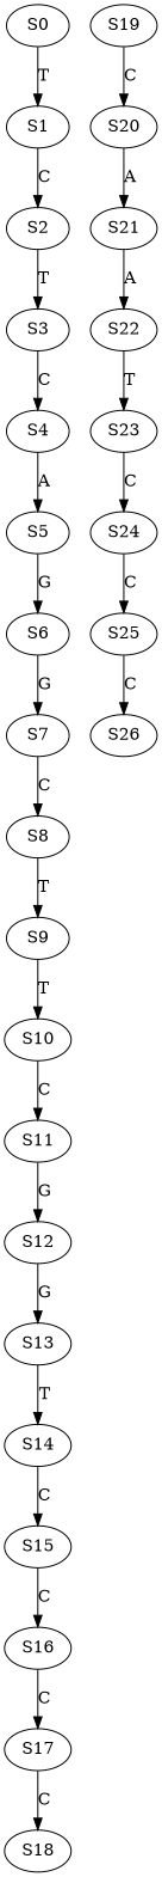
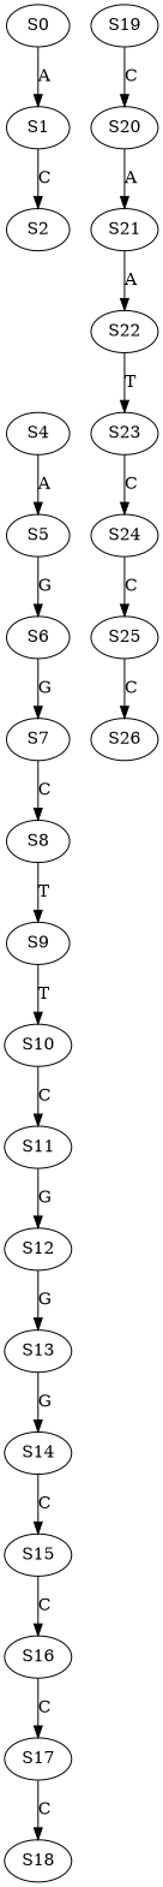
  strict digraph {
    fontname="DejaVu Serif"
    node [fontname="DejaVu Serif"]
    edge [fontname="DejaVu Serif"]
    S0
    S1
    S2
-   S3
    S4
    S5
    S6
    S7
    S8
    S9
    S10
    S11
    S12
    S13
    S14
    S15
    S16
    S17
    S18
    S19
    S20
    S21
    S22
    S23
    S24
    S25
    S26
-   S0 -> S1 [label=T]
+   S0 -> S1 [label=A]
    S1 -> S2 [label=C]
-   S2 -> S3 [label=T]
-   S3 -> S4 [label=C]
    S4 -> S5 [label=A]
    S5 -> S6 [label=G]
    S6 -> S7 [label=G]
    S7 -> S8 [label=C]
    S8 -> S9 [label=T]
    S9 -> S10 [label=T]
    S10 -> S11 [label=C]
    S11 -> S12 [label=G]
    S12 -> S13 [label=G]
-   S13 -> S14 [label=T]
+   S13 -> S14 [label=G]
    S14 -> S15 [label=C]
    S15 -> S16 [label=C]
    S16 -> S17 [label=C]
    S17 -> S18 [label=C]
    S19 -> S20 [label=C]
    S20 -> S21 [label=A]
    S21 -> S22 [label=A]
    S22 -> S23 [label=T]
    S23 -> S24 [label=C]
    S24 -> S25 [label=C]
    S25 -> S26 [label=C]
  }
